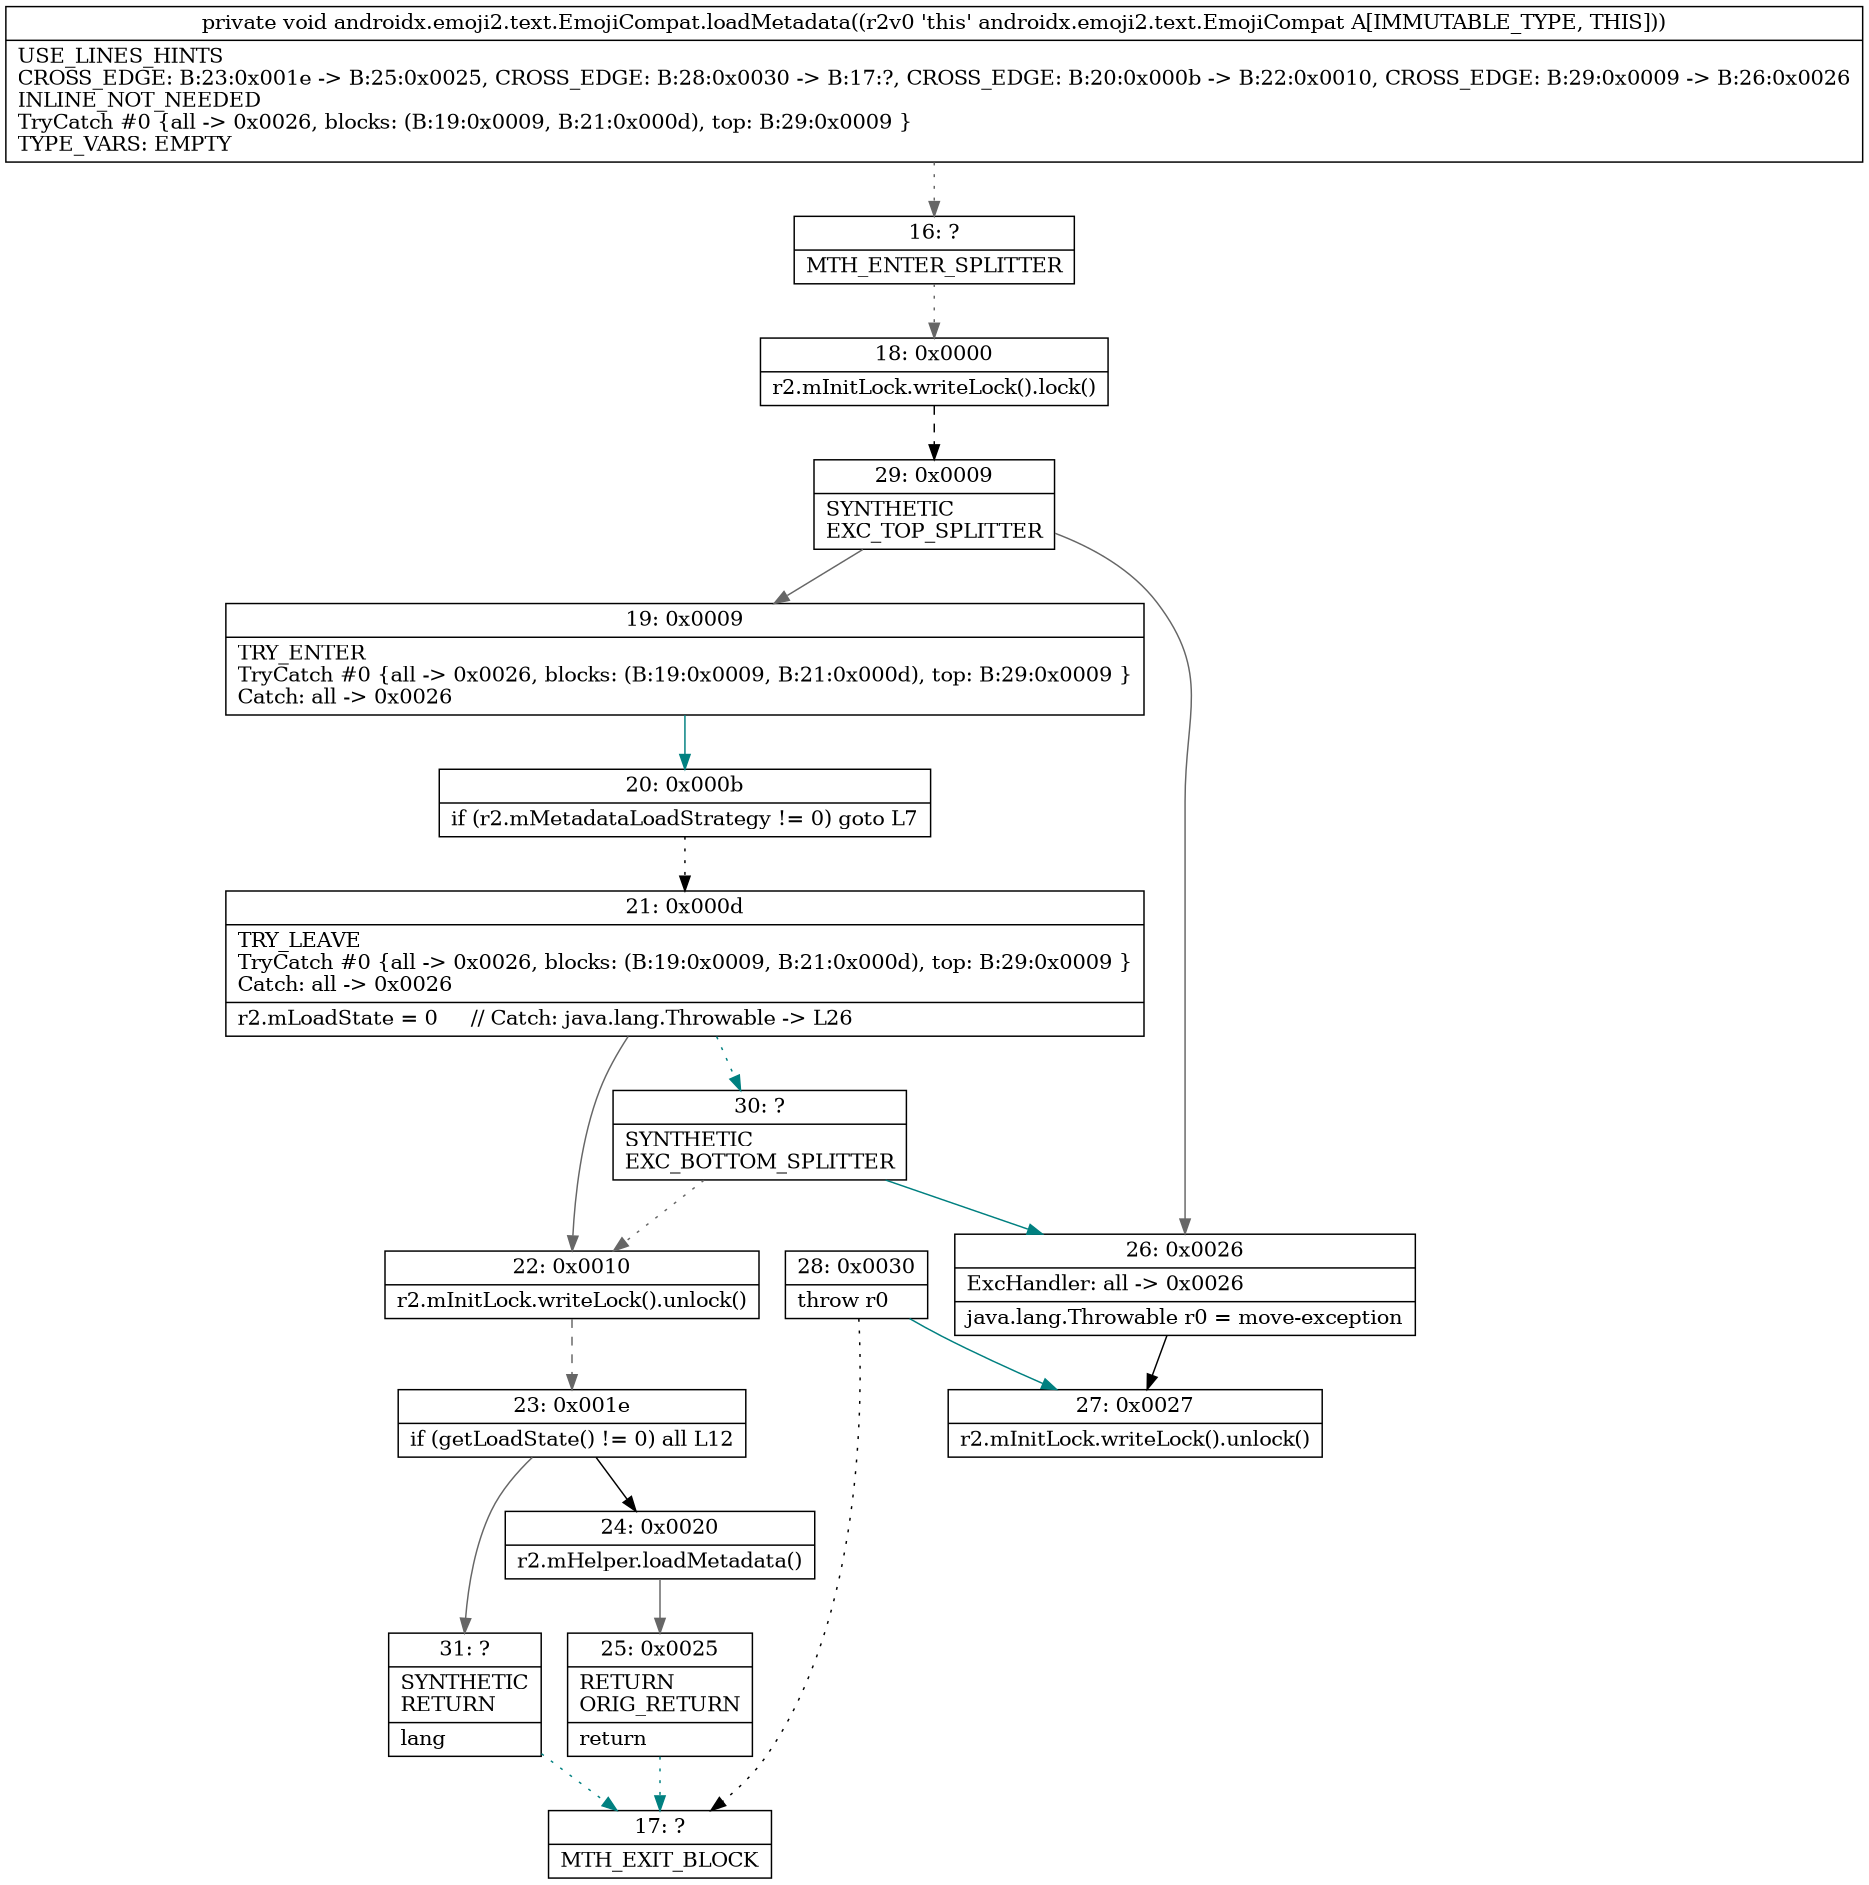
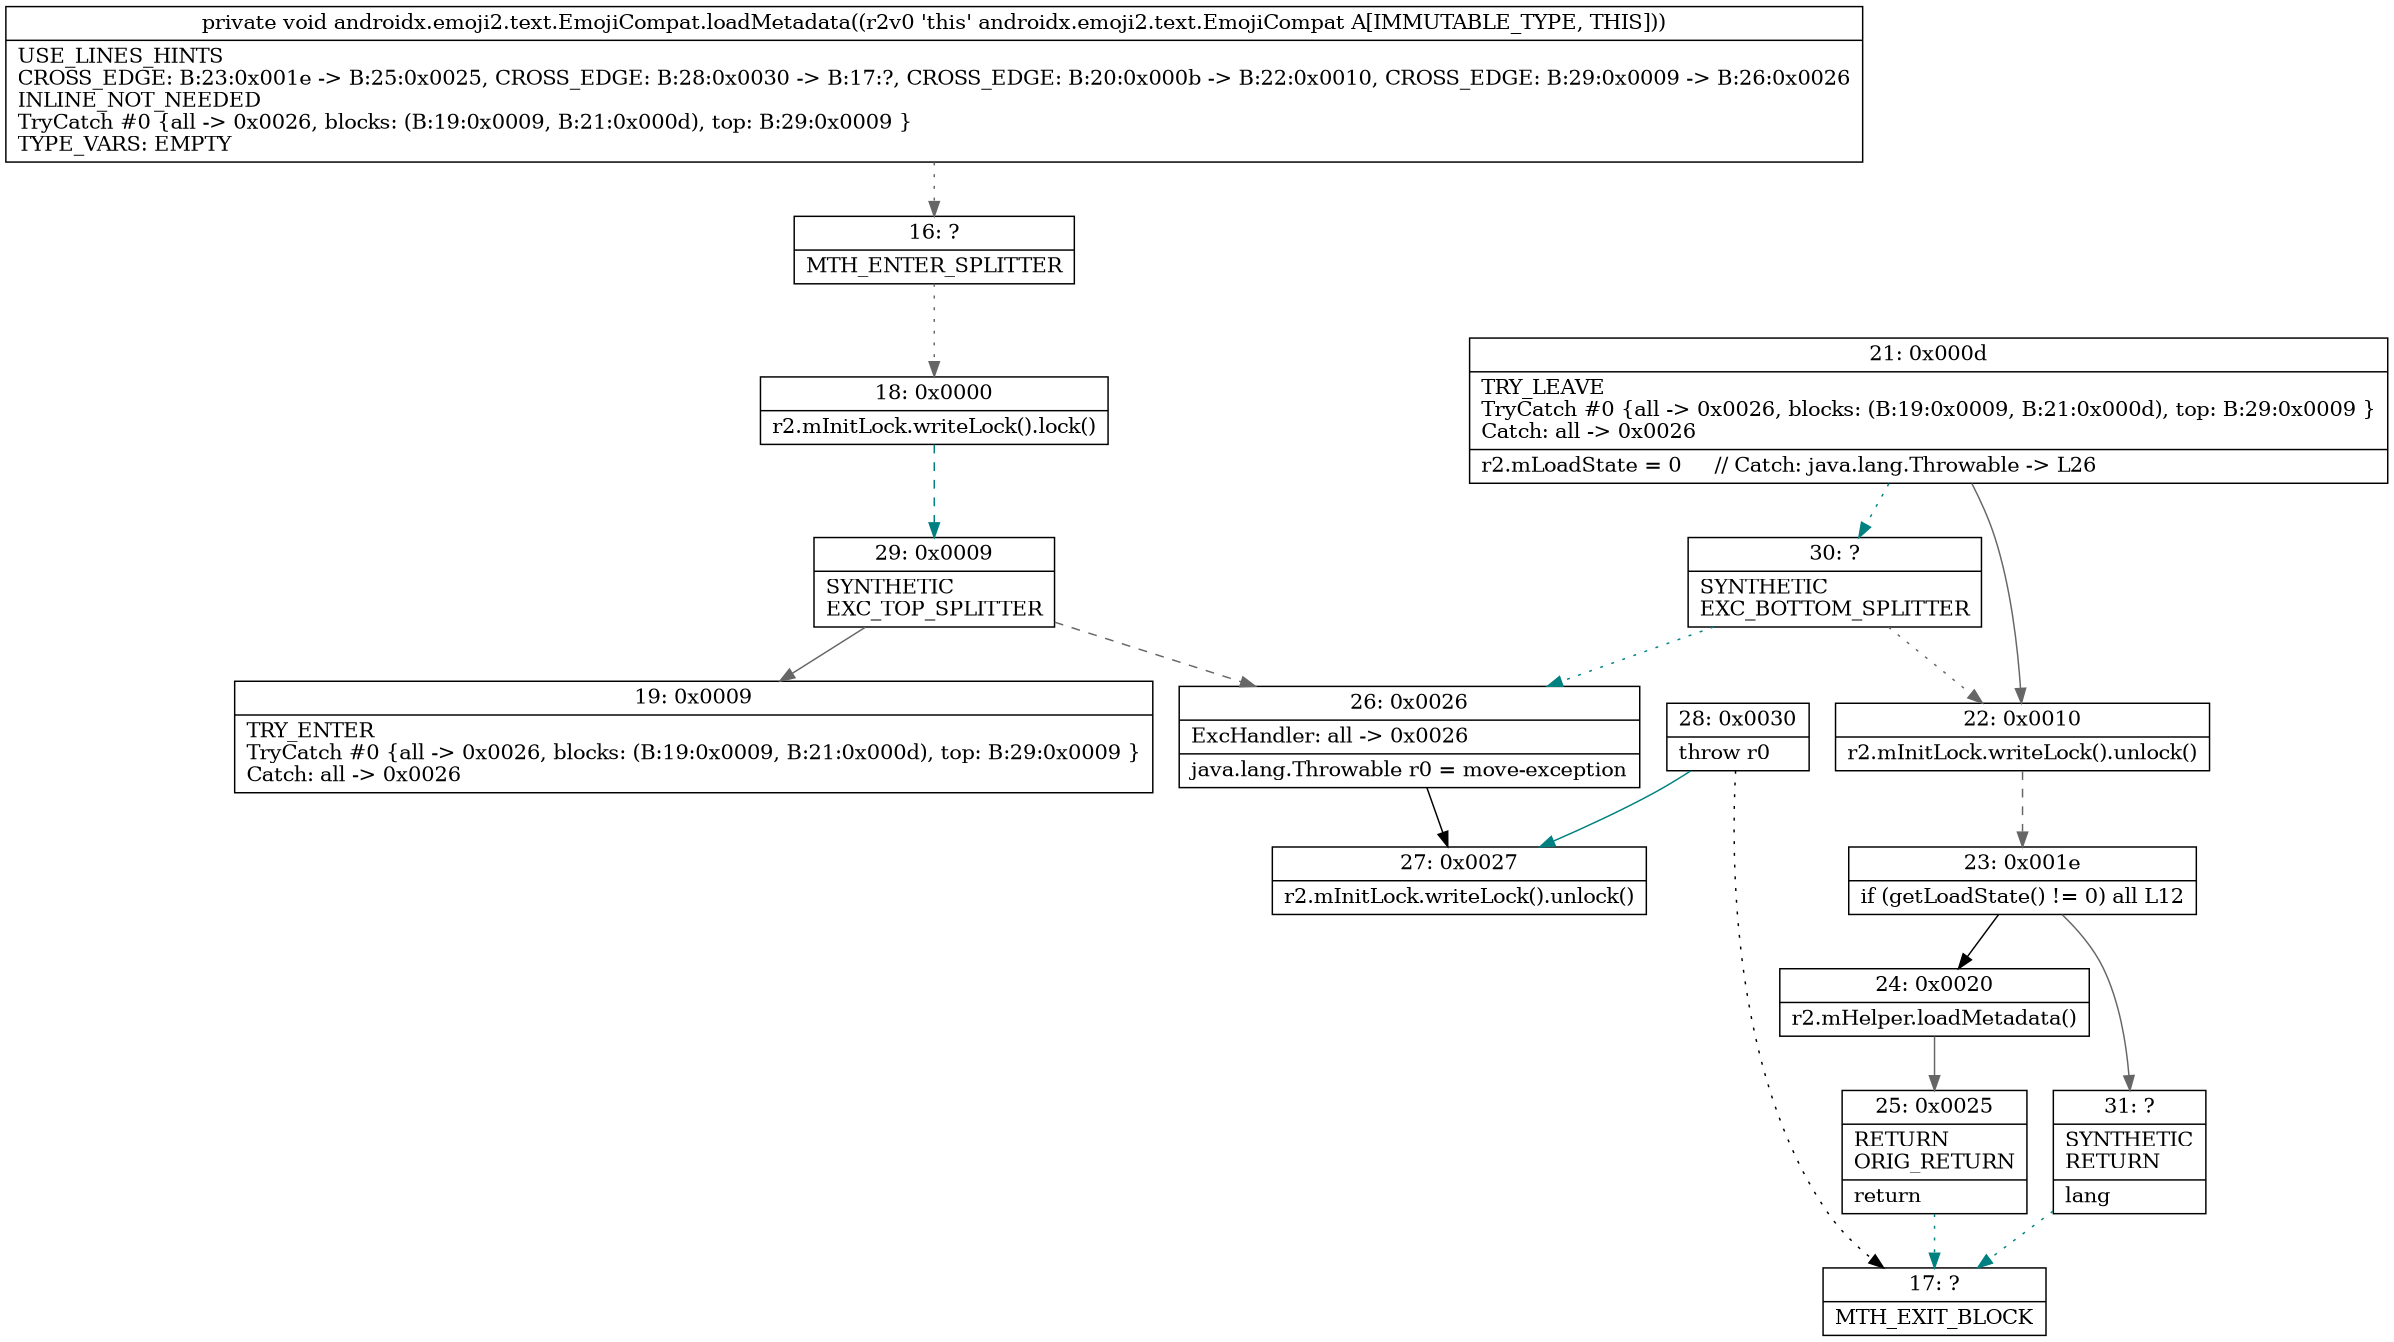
  digraph {
    node [shape=record]
    edge [color=gray40 style=dotted]
    n1 [label="{16\:\ ?|MTH_ENTER_SPLITTER\l}"]
    n2 [label="{18\:\ 0x0000|r2.mInitLock.writeLock().lock()\l}"]
    n3 [label="{29\:\ 0x0009|SYNTHETIC\lEXC_TOP_SPLITTER\l}"]
    n4 [label="{19\:\ 0x0009|TRY_ENTER\lTryCatch #0 \{all \-\> 0x0026, blocks: (B:19:0x0009, B:21:0x000d), top: B:29:0x0009 \}\lCatch: all \-\> 0x0026\l}"]
    n5 [label="{26\:\ 0x0026|ExcHandler: all \-\> 0x0026\l|java.lang.Throwable r0 = move\-exception\l}"]
-   n6 [label="{20\:\ 0x000b|if (r2.mMetadataLoadStrategy != 0) goto L7\l}"]
    n7 [label="{27\:\ 0x0027|r2.mInitLock.writeLock().unlock()\l}"]
    n8 [label="{21\:\ 0x000d|TRY_LEAVE\lTryCatch #0 \{all \-\> 0x0026, blocks: (B:19:0x0009, B:21:0x000d), top: B:29:0x0009 \}\lCatch: all \-\> 0x0026\l|r2.mLoadState = 0     \/\/ Catch: java.lang.Throwable \-\> L26\l}"]
    n9 [label="{22\:\ 0x0010|r2.mInitLock.writeLock().unlock()\l}"]
    n10 [label="{30\:\ ?|SYNTHETIC\lEXC_BOTTOM_SPLITTER\l}"]
    n11 [label="{23\:\ 0x001e|if (getLoadState() != 0) all L12\l}"]
    n12 [label="{24\:\ 0x0020|r2.mHelper.loadMetadata()\l}"]
    n13 [label="{31\:\ ?|SYNTHETIC\lRETURN\l|lang\l}"]
    n14 [label="{25\:\ 0x0025|RETURN\lORIG_RETURN\l|return\l}"]
    n15 [label="{17\:\ ?|MTH_EXIT_BLOCK\l}"]
    n16 [label="{28\:\ 0x0030|throw r0\l}"]
    n17 [label="{private void androidx.emoji2.text.EmojiCompat.loadMetadata((r2v0 'this' androidx.emoji2.text.EmojiCompat A[IMMUTABLE_TYPE, THIS]))  | USE_LINES_HINTS\lCROSS_EDGE: B:23:0x001e \-\> B:25:0x0025, CROSS_EDGE: B:28:0x0030 \-\> B:17:?, CROSS_EDGE: B:20:0x000b \-\> B:22:0x0010, CROSS_EDGE: B:29:0x0009 \-\> B:26:0x0026\lINLINE_NOT_NEEDED\lTryCatch #0 \{all \-\> 0x0026, blocks: (B:19:0x0009, B:21:0x000d), top: B:29:0x0009 \}\lTYPE_VARS: EMPTY\l}"]
    n1 -> n2
-   n2 -> n3 [color=black style=dashed]
+   n2 -> n3 [color=teal style=dashed]
    n3 -> n4 [style=solid]
-   n3 -> n5 [style=solid]
-   n4 -> n6 [color=teal style=solid]
+   n3 -> n5 [style=dashed]
    n5 -> n7 [color=black style=solid]
-   n6 -> n8 [color=black]
    n8 -> n9 [style=solid]
    n8 -> n10 [color=teal]
    n9 -> n11 [style=dashed]
-   n10 -> n5 [color=teal style=solid]
+   n10 -> n5 [color=teal]
    n10 -> n9
    n11 -> n12 [color=black style=solid]
    n11 -> n13 [style=solid]
    n12 -> n14 [style=solid]
    n13 -> n15 [color=teal]
    n14 -> n15 [color=teal]
    n16 -> n7 [color=teal style=solid]
    n16 -> n15 [color=black]
    n17 -> n1
  }
